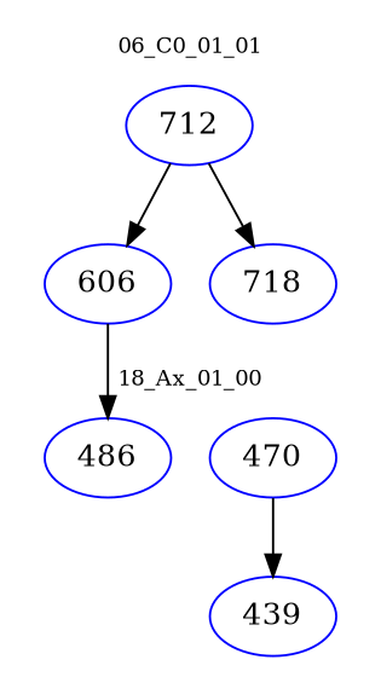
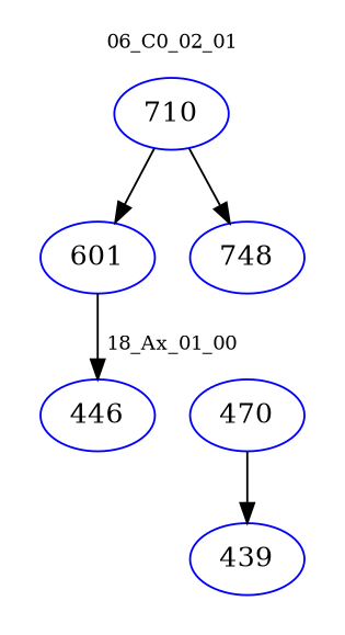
  digraph {
    node [color=blue]
    edge [color=black]
    n1 [label=470]
    n2 [label=439]
-   n3 [label=486]
-   n4 [label=712]
-   n5 [label=606]
-   n6 [label=718]
+   n3 [label=446]
+   n4 [label=710]
+   n5 [label=601]
+   n6 [label=748]
    subgraph cluster_1 {
      color=white
      fontsize=10
      label="18_Ax_01_00"
      n1
      n2
      n3
    }
    subgraph cluster_2 {
      color=white
      fontsize=10
-     label="06_C0_01_01"
+     label="06_C0_02_01"
      n4
      n5
      n6
    }
    n1 -> n2
    n4 -> n5
    n4 -> n6
    n5 -> n3
  }
